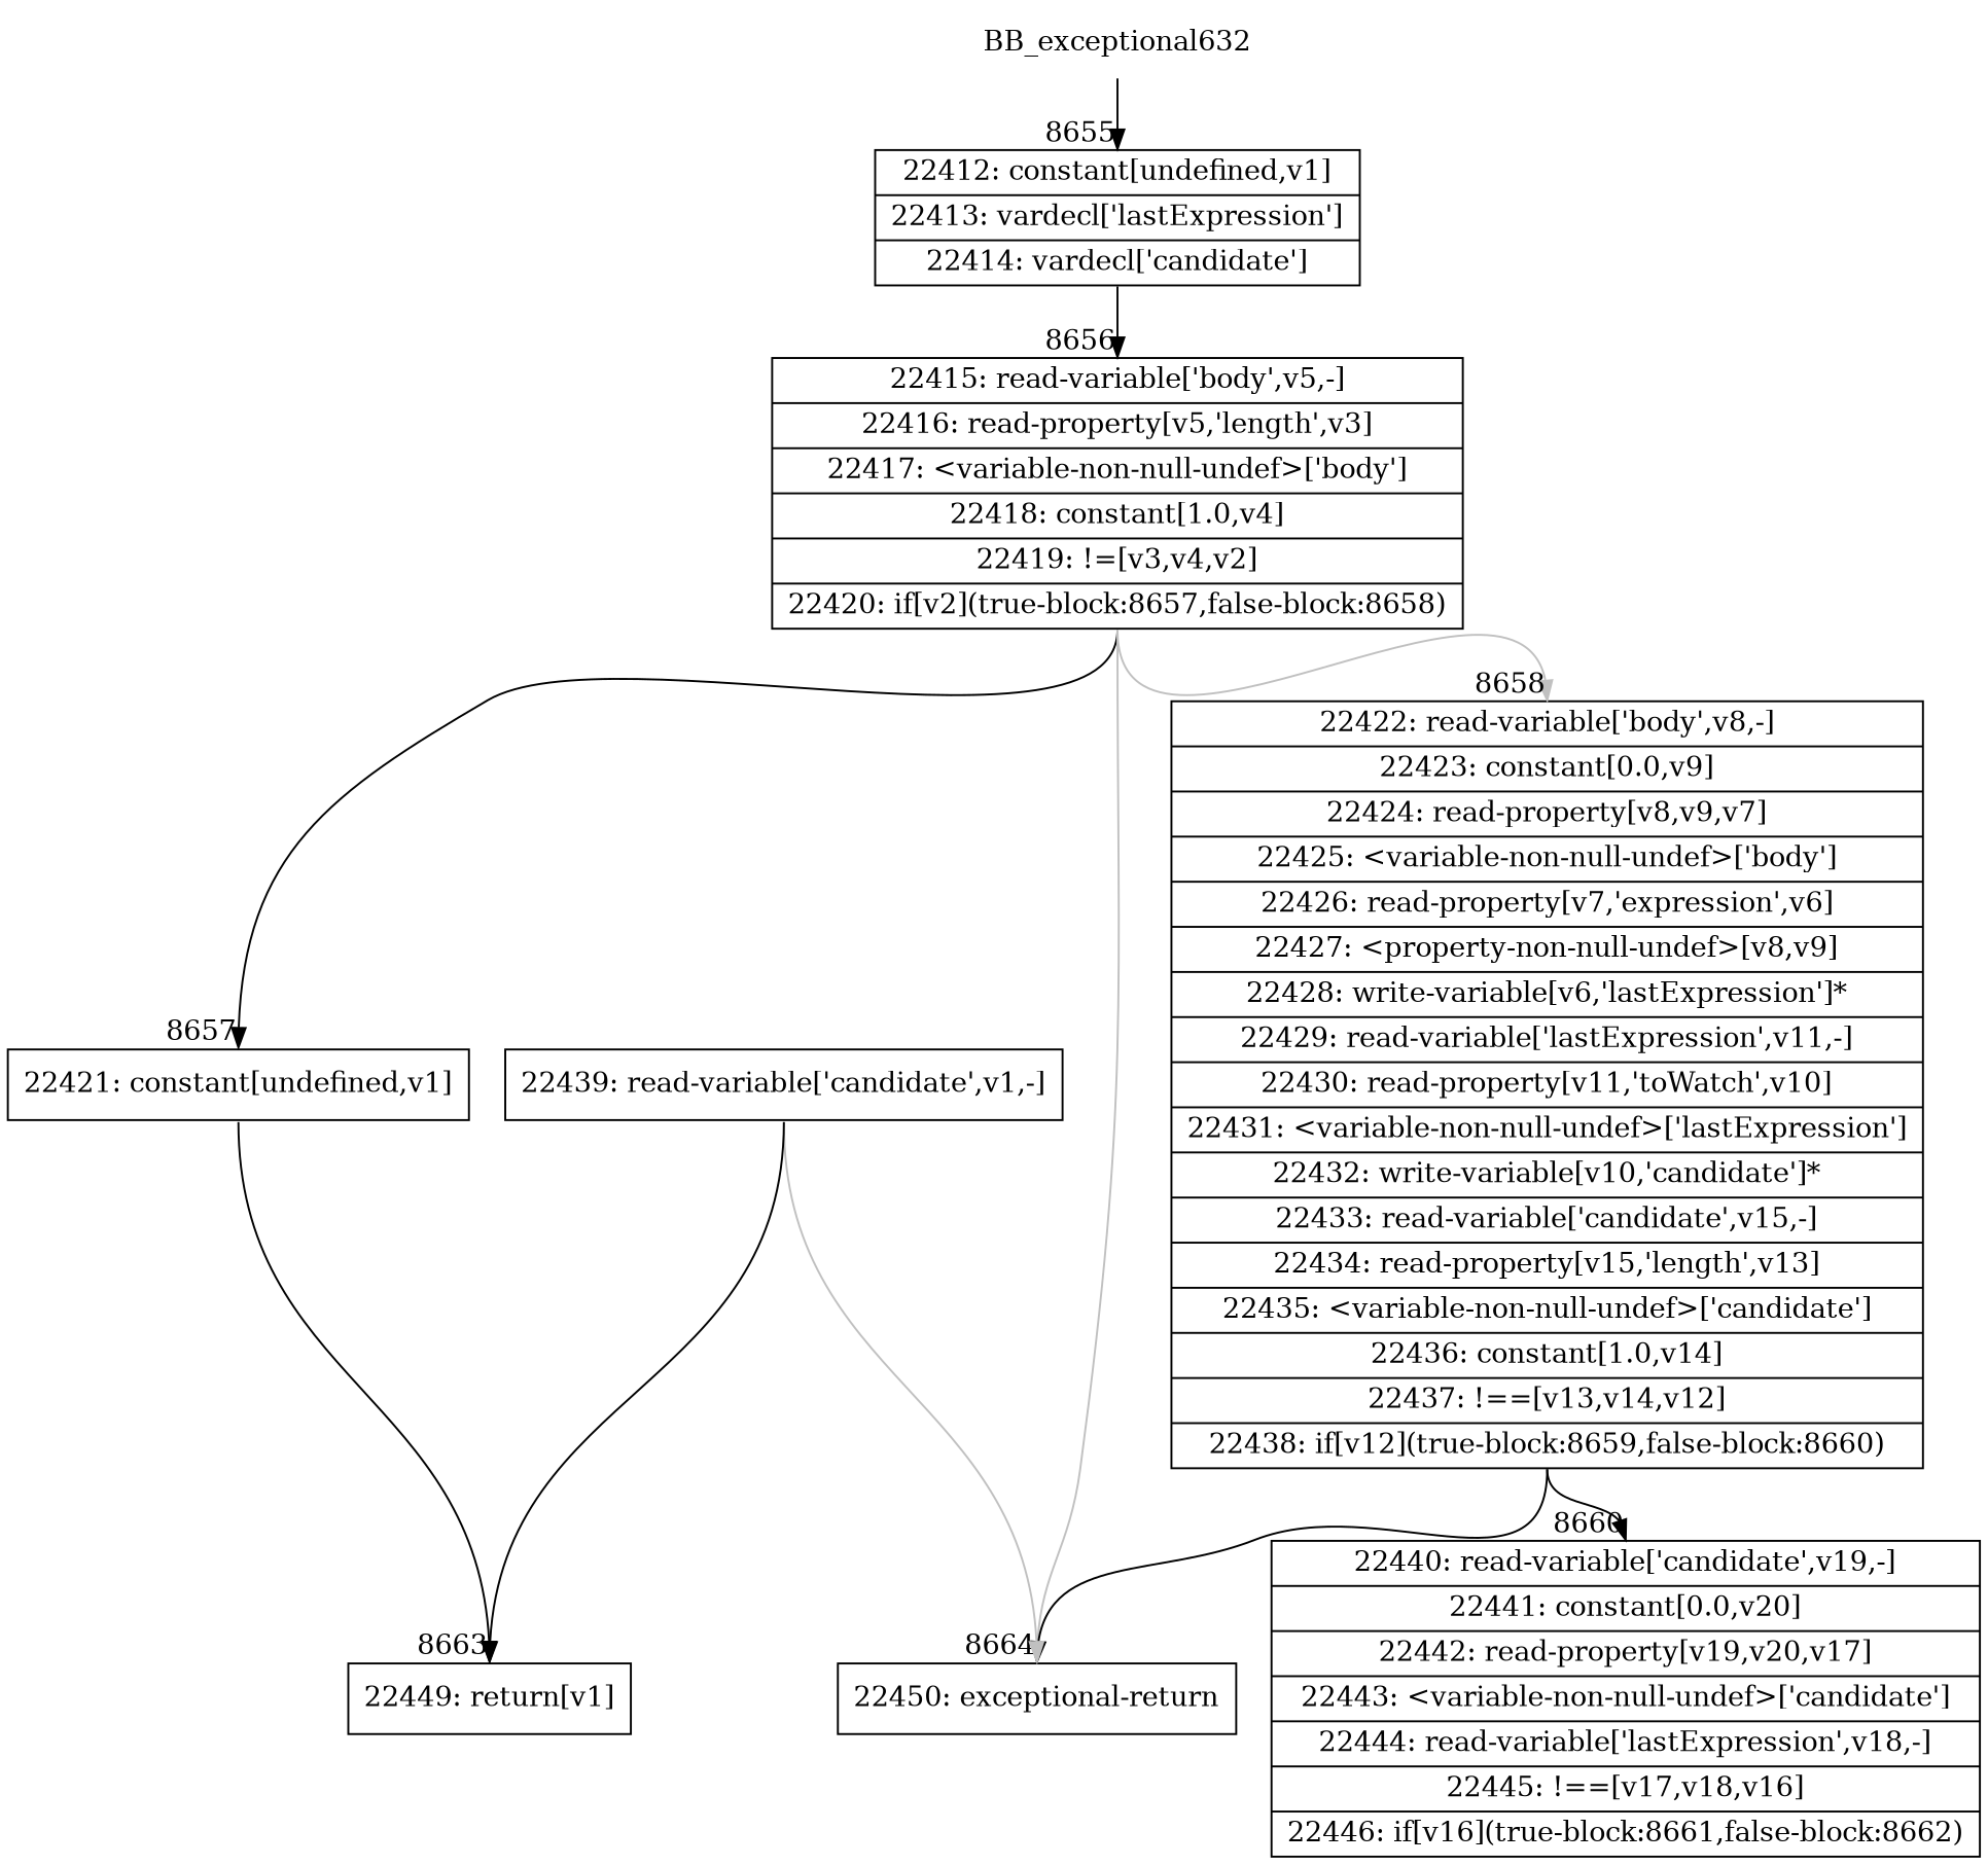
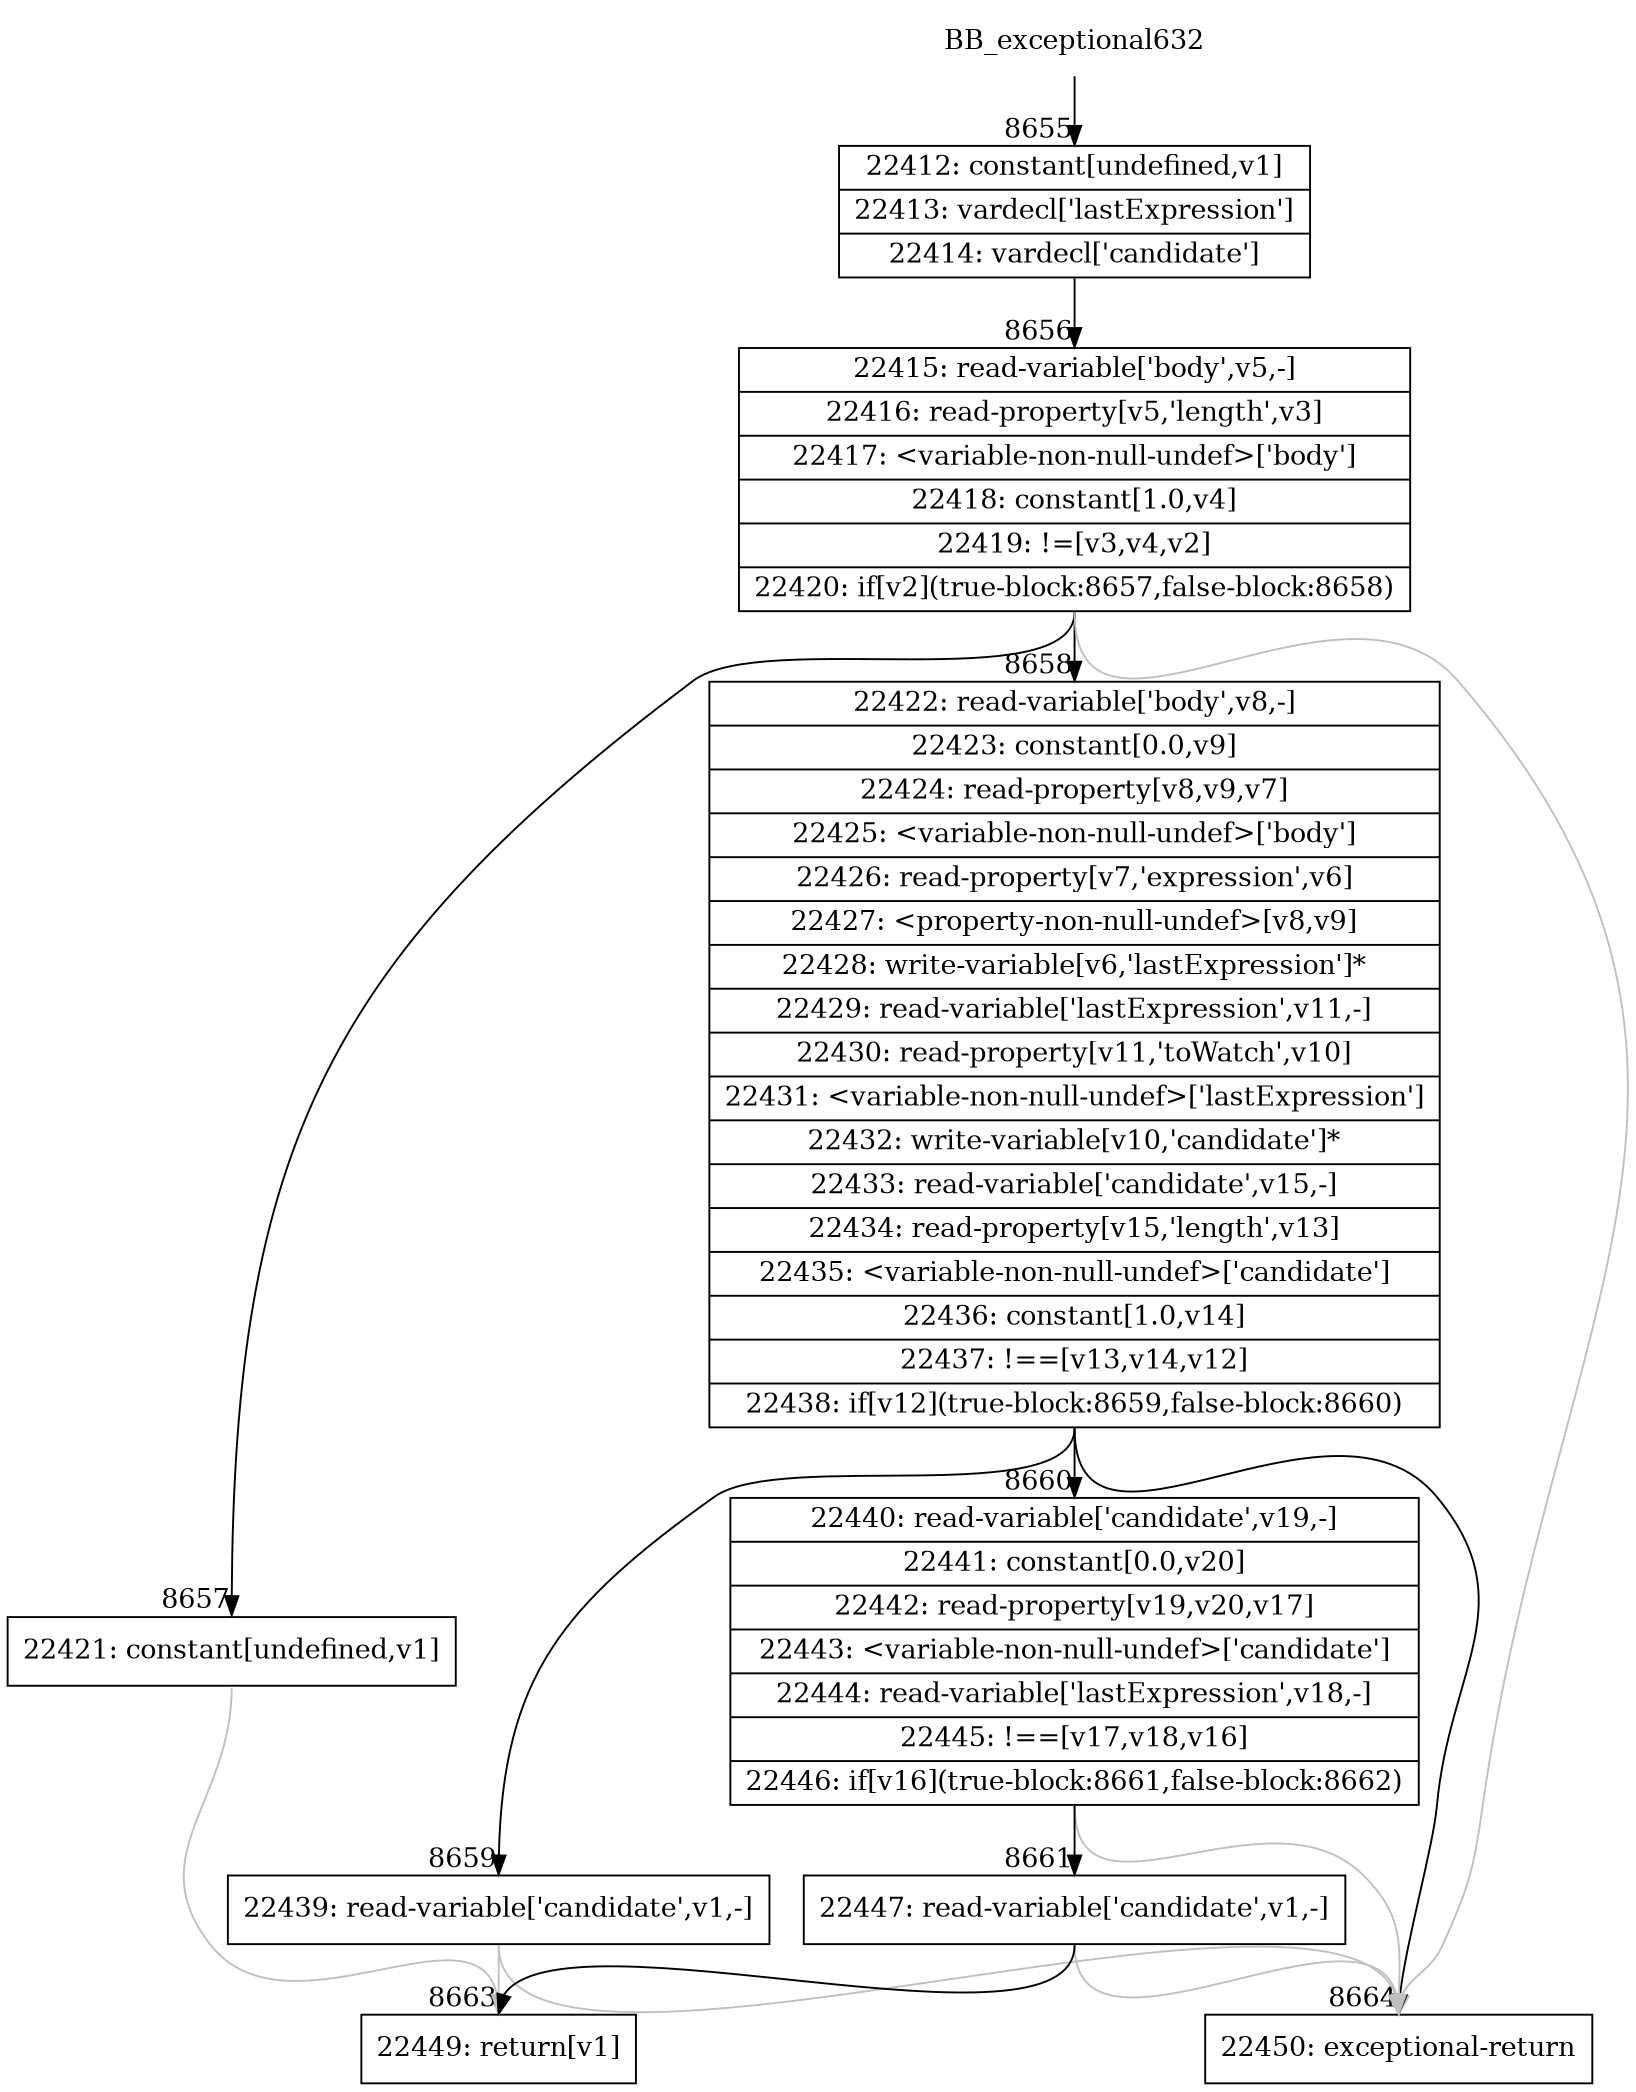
  digraph {
    rankdir=TD
    node [shape=record]
    edge [headport=n tailport=s]
    n1 [label=BB_exceptional632 shape=none]
    n2 [label="{22412: constant[undefined,v1]|22413: vardecl['lastExpression']|22414: vardecl['candidate']}"]
    n3 [label="{22415: read-variable['body',v5,-]|22416: read-property[v5,'length',v3]|22417: \<variable-non-null-undef\>['body']|22418: constant[1.0,v4]|22419: !=[v3,v4,v2]|22420: if[v2](true-block:8657,false-block:8658)}"]
    n4 [label="{22421: constant[undefined,v1]}"]
    n5 [label="{22422: read-variable['body',v8,-]|22423: constant[0.0,v9]|22424: read-property[v8,v9,v7]|22425: \<variable-non-null-undef\>['body']|22426: read-property[v7,'expression',v6]|22427: \<property-non-null-undef\>[v8,v9]|22428: write-variable[v6,'lastExpression']*|22429: read-variable['lastExpression',v11,-]|22430: read-property[v11,'toWatch',v10]|22431: \<variable-non-null-undef\>['lastExpression']|22432: write-variable[v10,'candidate']*|22433: read-variable['candidate',v15,-]|22434: read-property[v15,'length',v13]|22435: \<variable-non-null-undef\>['candidate']|22436: constant[1.0,v14]|22437: !==[v13,v14,v12]|22438: if[v12](true-block:8659,false-block:8660)}"]
    n6 [label="{22450: exceptional-return}"]
    n7 [label="{22449: return[v1]}"]
    n8 [label="{22439: read-variable['candidate',v1,-]}"]
    n9 [label="{22440: read-variable['candidate',v19,-]|22441: constant[0.0,v20]|22442: read-property[v19,v20,v17]|22443: \<variable-non-null-undef\>['candidate']|22444: read-variable['lastExpression',v18,-]|22445: !==[v17,v18,v16]|22446: if[v16](true-block:8661,false-block:8662)}"]
+   n10 [label="{22447: read-variable['candidate',v1,-]}"]
    n1 -> n2 [headlabel="    8655"]
    n2 -> n3 [headlabel="      8656"]
    n3 -> n4 [headlabel="      8657"]
-   n3 -> n5 [headlabel="      8658" color=gray]
+   n3 -> n5 [headlabel="      8658"]
    n3 -> n6 [color=gray headlabel="      8664"]
-   n4 -> n7 [headlabel="      8663"]
+   n4 -> n7 [headlabel="      8663" color=gray]
    n5 -> n6 [color=black]
+   n5 -> n8 [headlabel="      8659"]
    n5 -> n9 [headlabel="      8660"]
    n8 -> n6 [color=gray]
-   n8 -> n7
+   n8 -> n7 [color=gray]
+   n9 -> n6 [color=gray]
+   n9 -> n10 [headlabel="      8661"]
+   n10 -> n6 [color=gray]
+   n10 -> n7
  }
